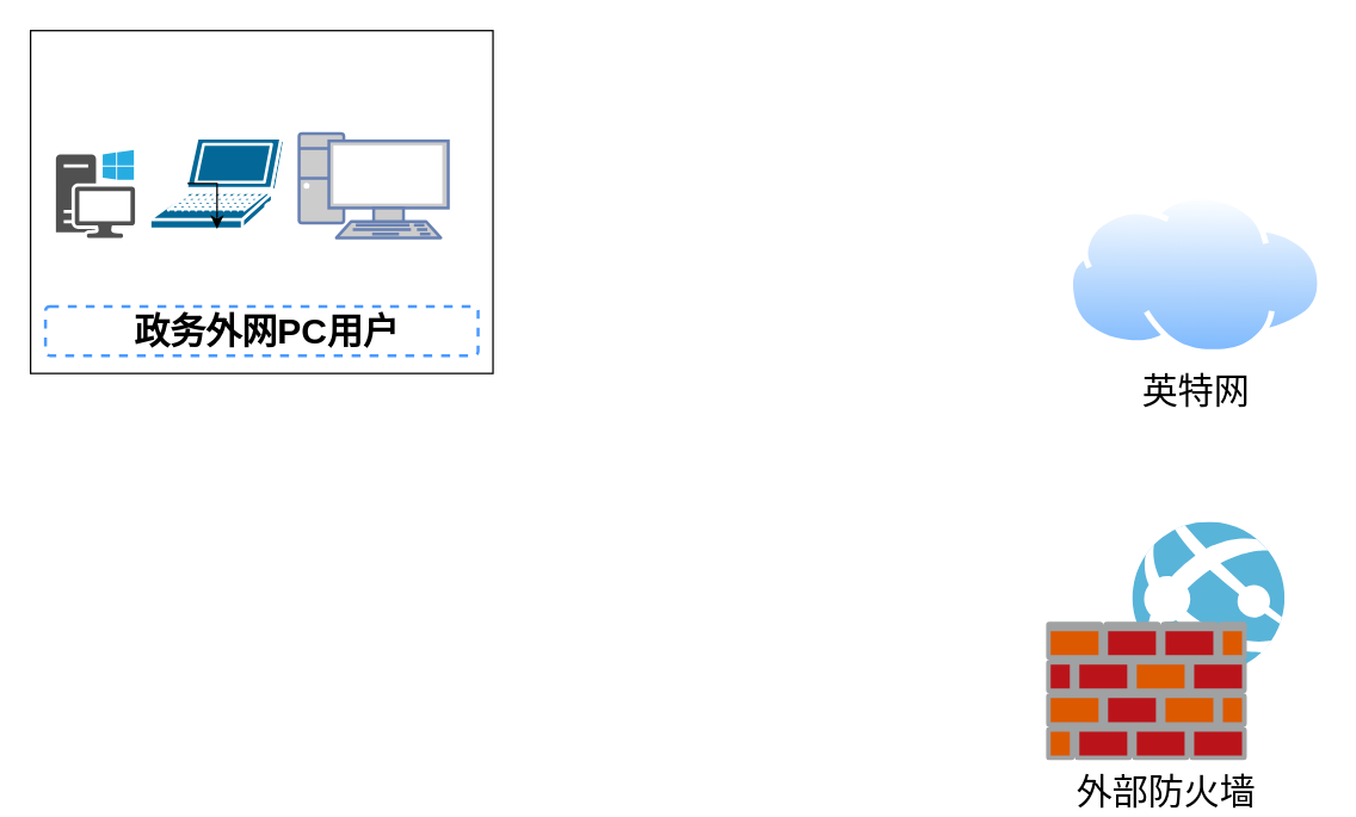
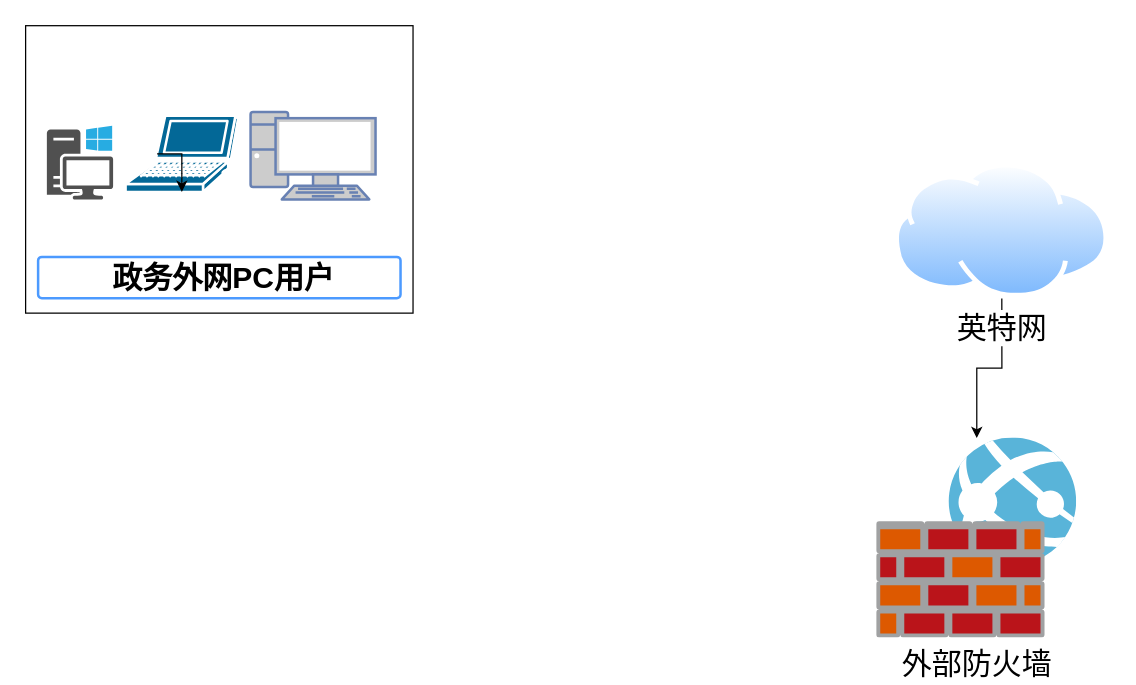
  <mxCell id="0" style=";html=1;" />
  <mxCell id="1" style=";html=1;" parent="0" />
  <mxCell id="2" value="" style="rounded=0;whiteSpace=wrap;html=1;" vertex="1" parent="1"><mxGeometry x="20" y="20" width="310" height="230" as="geometry" /></mxCell>
  <mxCell id="3" value="&lt;font face=&quot;Garamond&quot; style=&quot;font-size: 24px;&quot;&gt;外部防火墙&lt;/font&gt;" style="image;sketch=0;aspect=fixed;html=1;points=[];align=center;fontSize=12;image=img/lib/mscae/Web_App_Firewall.svg;" vertex="1" parent="1"><mxGeometry x="701.13" y="350" width="160" height="160" as="geometry" /></mxCell>
+ <mxCell id="4" value="" style="edgeStyle=orthogonalEdgeStyle;rounded=0;orthogonalLoop=1;jettySize=auto;html=1;" edge="1" parent="1" source="5" target="3"><mxGeometry relative="1" as="geometry" /></mxCell>
  <mxCell id="5" value="&lt;font face=&quot;Garamond&quot; style=&quot;font-size: 24px;&quot;&gt;英特网&lt;/font&gt;" style="image;aspect=fixed;perimeter=ellipsePerimeter;html=1;align=center;shadow=0;dashed=0;spacingTop=3;image=img/lib/active_directory/internet_cloud.svg;" vertex="1" parent="1"><mxGeometry x="715.25" y="130" width="171.75" height="108.2" as="geometry" /></mxCell>
  <mxCell id="6" value="" style="sketch=0;pointerEvents=1;shadow=0;dashed=0;html=1;strokeColor=none;fillColor=#505050;labelPosition=center;verticalLabelPosition=bottom;verticalAlign=top;outlineConnect=0;align=center;shape=mxgraph.office.devices.workstation_pc;" vertex="1" parent="1"><mxGeometry x="37" y="100" width="53" height="59" as="geometry" /></mxCell>
  <mxCell id="7" value="" style="shape=mxgraph.cisco.computers_and_peripherals.laptop;html=1;pointerEvents=1;dashed=0;fillColor=#036897;strokeColor=#ffffff;strokeWidth=2;verticalLabelPosition=bottom;verticalAlign=top;align=center;outlineConnect=0;" vertex="1" parent="1"><mxGeometry x="100" y="92" width="90" height="61" as="geometry" /></mxCell>
  <mxCell id="8" value="" style="fontColor=#0066CC;verticalAlign=top;verticalLabelPosition=bottom;labelPosition=center;align=center;html=1;outlineConnect=0;fillColor=#CCCCCC;strokeColor=#6881B3;gradientColor=none;gradientDirection=north;strokeWidth=2;shape=mxgraph.networks.pc;" vertex="1" parent="1"><mxGeometry x="200" y="89" width="100" height="70" as="geometry" /></mxCell>
  <mxCell id="9" style="edgeStyle=orthogonalEdgeStyle;rounded=0;orthogonalLoop=1;jettySize=auto;html=1;exitX=0.28;exitY=0.5;exitDx=0;exitDy=0;exitPerimeter=0;entryX=0.5;entryY=1;entryDx=0;entryDy=0;entryPerimeter=0;" edge="1" parent="1" source="7" target="7"><mxGeometry relative="1" as="geometry" /></mxCell>
- <mxCell id="10" value="&lt;font style=&quot;font-size: 24px;&quot;&gt;&lt;b&gt;政务外网PC用户&lt;/b&gt;&lt;/font&gt;" style="rounded=1;arcSize=9;align=center;spacingLeft=5;strokeColor=#4C9AFF;html=1;strokeWidth=2;fontSize=12;dashed=1;" vertex="1" parent="1"><mxGeometry x="30" y="205" width="290" height="33" as="geometry" /></mxCell>
+ <mxCell id="10" value="&lt;font style=&quot;font-size: 24px;&quot;&gt;&lt;b&gt;政务外网PC用户&lt;/b&gt;&lt;/font&gt;" style="rounded=1;arcSize=9;align=center;spacingLeft=5;strokeColor=#4C9AFF;html=1;strokeWidth=2;fontSize=12" vertex="1" parent="1"><mxGeometry x="30" y="205" width="290" height="33" as="geometry" /></mxCell>
